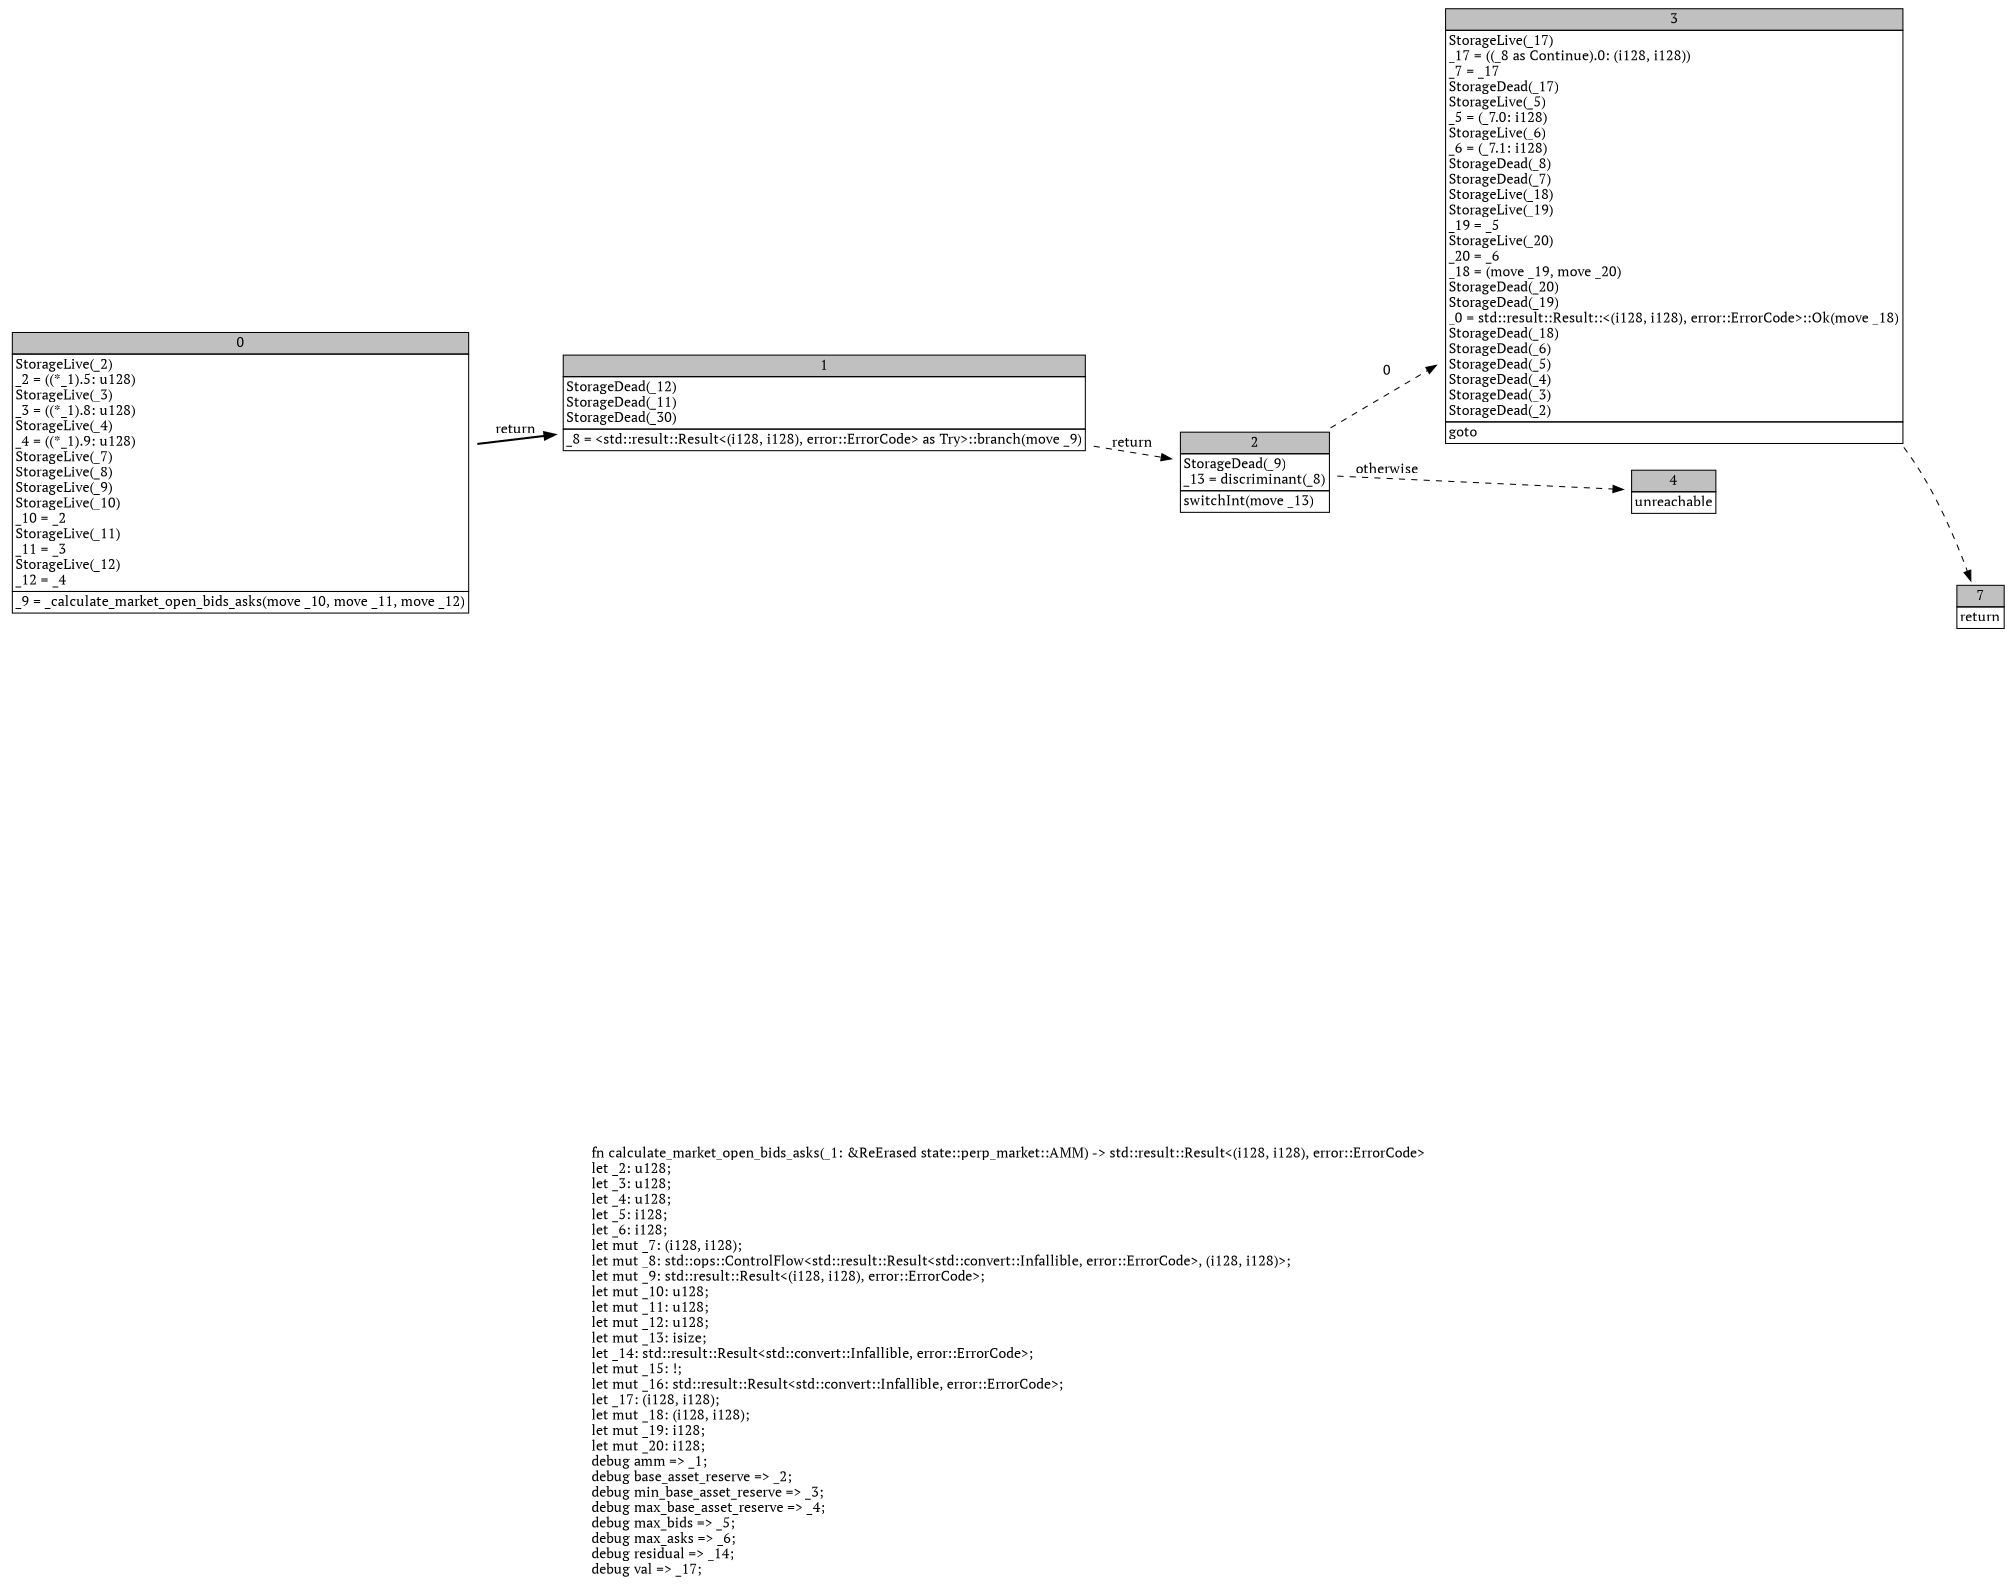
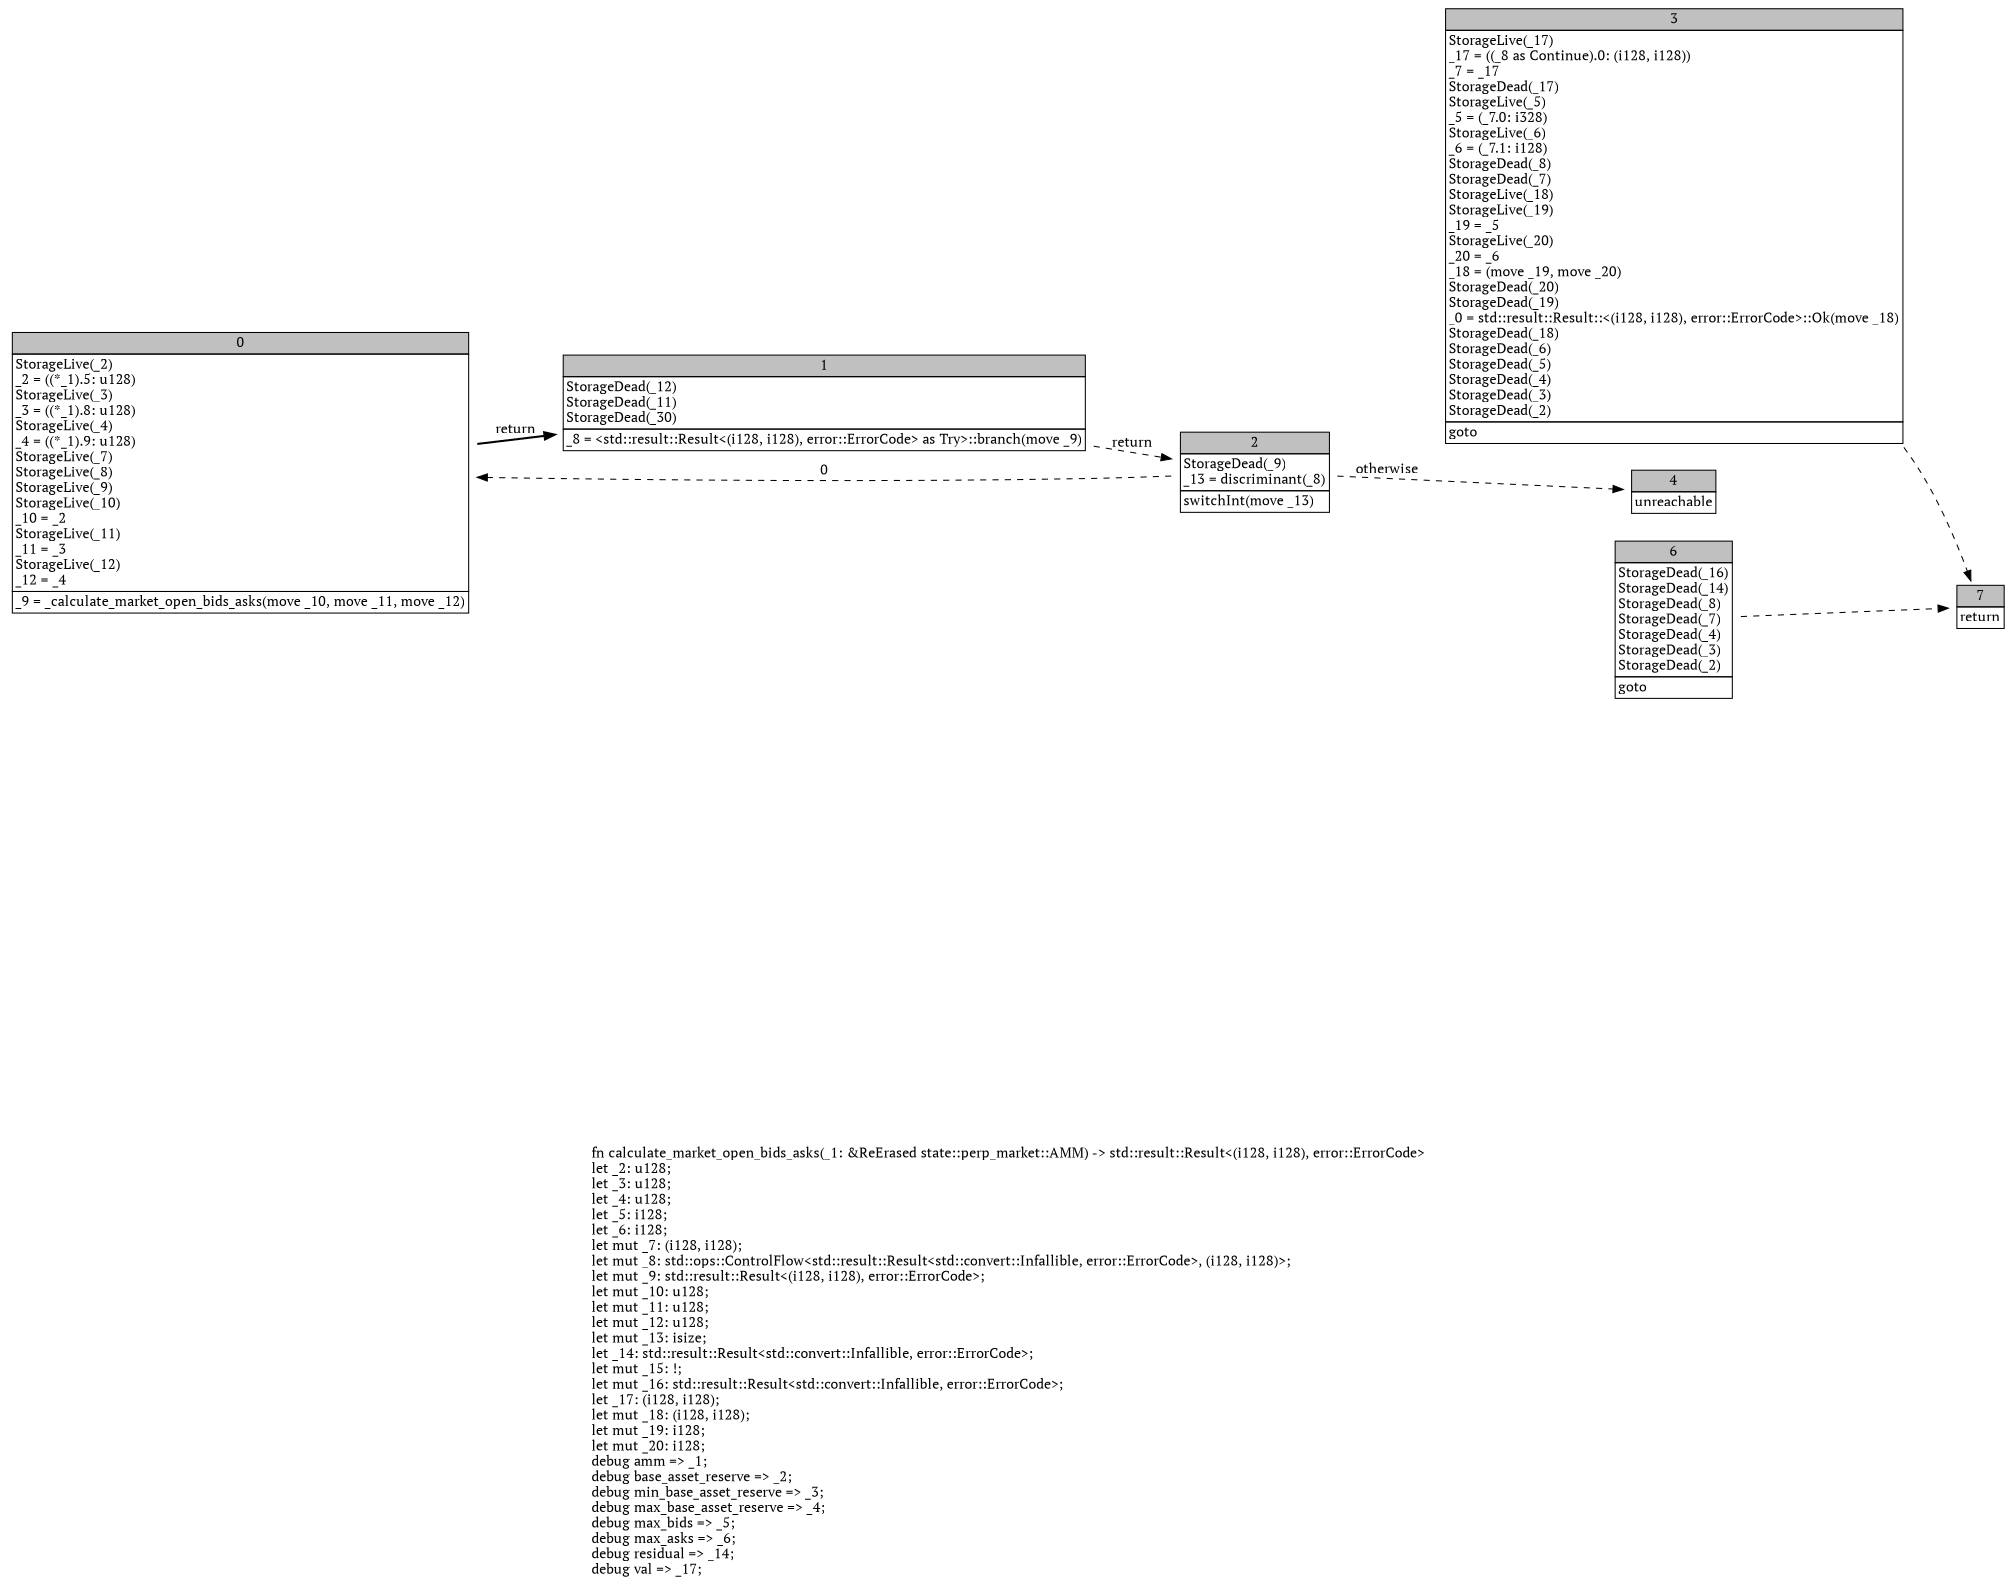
  digraph {
    fontname="PT Serif"
    label=<fn calculate_market_open_bids_asks(_1: &amp;ReErased state::perp_market::AMM) -&gt; std::result::Result&lt;(i128, i128), error::ErrorCode&gt;<br align="left"/>let _2: u128;<br align="left"/>let _3: u128;<br align="left"/>let _4: u128;<br align="left"/>let _5: i128;<br align="left"/>let _6: i128;<br align="left"/>let mut _7: (i128, i128);<br align="left"/>let mut _8: std::ops::ControlFlow&lt;std::result::Result&lt;std::convert::Infallible, error::ErrorCode&gt;, (i128, i128)&gt;;<br align="left"/>let mut _9: std::result::Result&lt;(i128, i128), error::ErrorCode&gt;;<br align="left"/>let mut _10: u128;<br align="left"/>let mut _11: u128;<br align="left"/>let mut _12: u128;<br align="left"/>let mut _13: isize;<br align="left"/>let _14: std::result::Result&lt;std::convert::Infallible, error::ErrorCode&gt;;<br align="left"/>let mut _15: !;<br align="left"/>let mut _16: std::result::Result&lt;std::convert::Infallible, error::ErrorCode&gt;;<br align="left"/>let _17: (i128, i128);<br align="left"/>let mut _18: (i128, i128);<br align="left"/>let mut _19: i128;<br align="left"/>let mut _20: i128;<br align="left"/>debug amm =&gt; _1;<br align="left"/>debug base_asset_reserve =&gt; _2;<br align="left"/>debug min_base_asset_reserve =&gt; _3;<br align="left"/>debug max_base_asset_reserve =&gt; _4;<br align="left"/>debug max_bids =&gt; _5;<br align="left"/>debug max_asks =&gt; _6;<br align="left"/>debug residual =&gt; _14;<br align="left"/>debug val =&gt; _17;<br align="left"/>>
    rankdir=LR
    node [fontname="PT Serif" shape=none]
    edge [fontname="PT Serif" style=dashed]
    n1 [label=<<table border="0" cellborder="1" cellspacing="0"><tr><td bgcolor="gray" align="center" colspan="1">0</td></tr><tr><td align="left" balign="left">StorageLive(_2)<br/>_2 = ((*_1).5: u128)<br/>StorageLive(_3)<br/>_3 = ((*_1).8: u128)<br/>StorageLive(_4)<br/>_4 = ((*_1).9: u128)<br/>StorageLive(_7)<br/>StorageLive(_8)<br/>StorageLive(_9)<br/>StorageLive(_10)<br/>_10 = _2<br/>StorageLive(_11)<br/>_11 = _3<br/>StorageLive(_12)<br/>_12 = _4<br/></td></tr><tr><td align="left">_9 = _calculate_market_open_bids_asks(move _10, move _11, move _12)</td></tr></table>>]
    n2 [label=<<table border="0" cellborder="1" cellspacing="0"><tr><td bgcolor="gray" align="center" colspan="1">1</td></tr><tr><td align="left" balign="left">StorageDead(_12)<br/>StorageDead(_11)<br/>StorageDead(_30)<br/></td></tr><tr><td align="left">_8 = &lt;std::result::Result&lt;(i128, i128), error::ErrorCode&gt; as Try&gt;::branch(move _9)</td></tr></table>>]
    n3 [label=<<table border="0" cellborder="1" cellspacing="0"><tr><td bgcolor="gray" align="center" colspan="1">2</td></tr><tr><td align="left" balign="left">StorageDead(_9)<br/>_13 = discriminant(_8)<br/></td></tr><tr><td align="left">switchInt(move _13)</td></tr></table>>]
-   n4 [label=<<table border="0" cellborder="1" cellspacing="0"><tr><td bgcolor="gray" align="center" colspan="1">3</td></tr><tr><td align="left" balign="left">StorageLive(_17)<br/>_17 = ((_8 as Continue).0: (i128, i128))<br/>_7 = _17<br/>StorageDead(_17)<br/>StorageLive(_5)<br/>_5 = (_7.0: i128)<br/>StorageLive(_6)<br/>_6 = (_7.1: i128)<br/>StorageDead(_8)<br/>StorageDead(_7)<br/>StorageLive(_18)<br/>StorageLive(_19)<br/>_19 = _5<br/>StorageLive(_20)<br/>_20 = _6<br/>_18 = (move _19, move _20)<br/>StorageDead(_20)<br/>StorageDead(_19)<br/>_0 = std::result::Result::&lt;(i128, i128), error::ErrorCode&gt;::Ok(move _18)<br/>StorageDead(_18)<br/>StorageDead(_6)<br/>StorageDead(_5)<br/>StorageDead(_4)<br/>StorageDead(_3)<br/>StorageDead(_2)<br/></td></tr><tr><td align="left">goto</td></tr></table>>]
+   n4 [label=<<table border="0" cellborder="1" cellspacing="0"><tr><td bgcolor="gray" align="center" colspan="1">3</td></tr><tr><td align="left" balign="left">StorageLive(_17)<br/>_17 = ((_8 as Continue).0: (i128, i128))<br/>_7 = _17<br/>StorageDead(_17)<br/>StorageLive(_5)<br/>_5 = (_7.0: i328)<br/>StorageLive(_6)<br/>_6 = (_7.1: i128)<br/>StorageDead(_8)<br/>StorageDead(_7)<br/>StorageLive(_18)<br/>StorageLive(_19)<br/>_19 = _5<br/>StorageLive(_20)<br/>_20 = _6<br/>_18 = (move _19, move _20)<br/>StorageDead(_20)<br/>StorageDead(_19)<br/>_0 = std::result::Result::&lt;(i128, i128), error::ErrorCode&gt;::Ok(move _18)<br/>StorageDead(_18)<br/>StorageDead(_6)<br/>StorageDead(_5)<br/>StorageDead(_4)<br/>StorageDead(_3)<br/>StorageDead(_2)<br/></td></tr><tr><td align="left">goto</td></tr></table>>]
    n5 [label=<<table border="0" cellborder="1" cellspacing="0"><tr><td bgcolor="gray" align="center" colspan="1">4</td></tr><tr><td align="left">unreachable</td></tr></table>>]
    n6 [label=<<table border="0" cellborder="1" cellspacing="0"><tr><td bgcolor="gray" align="center" colspan="1">7</td></tr><tr><td align="left">return</td></tr></table>>]
+   n7 [label=<<table border="0" cellborder="1" cellspacing="0"><tr><td bgcolor="gray" align="center" colspan="1">6</td></tr><tr><td align="left" balign="left">StorageDead(_16)<br/>StorageDead(_14)<br/>StorageDead(_8)<br/>StorageDead(_7)<br/>StorageDead(_4)<br/>StorageDead(_3)<br/>StorageDead(_2)<br/></td></tr><tr><td align="left">goto</td></tr></table>>]
    n1 -> n2 [label=return style=bold]
    n2 -> n3 [label=return]
-   n3 -> n4 [label=0]
+   n3 -> n1 [label=0]
    n3 -> n5 [label=otherwise]
    n4 -> n6
+   n7 -> n6
  }
